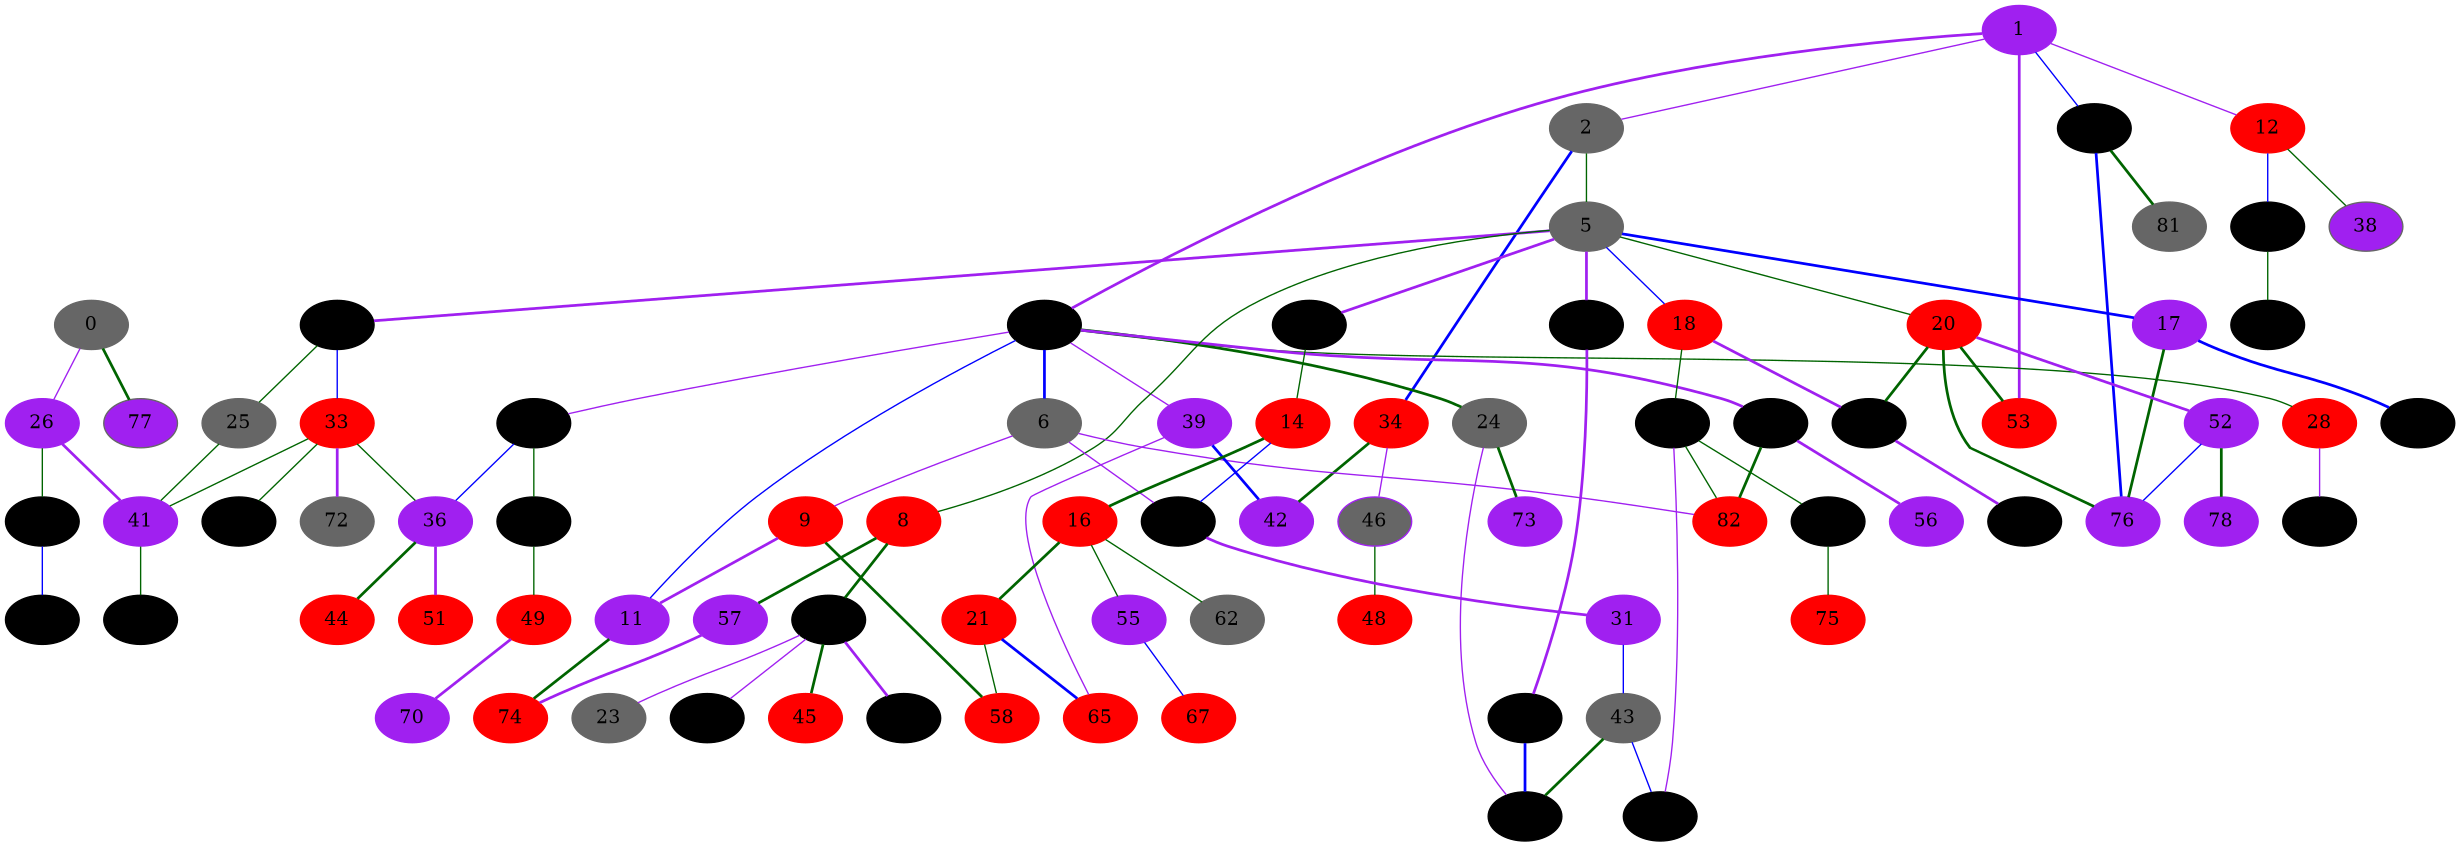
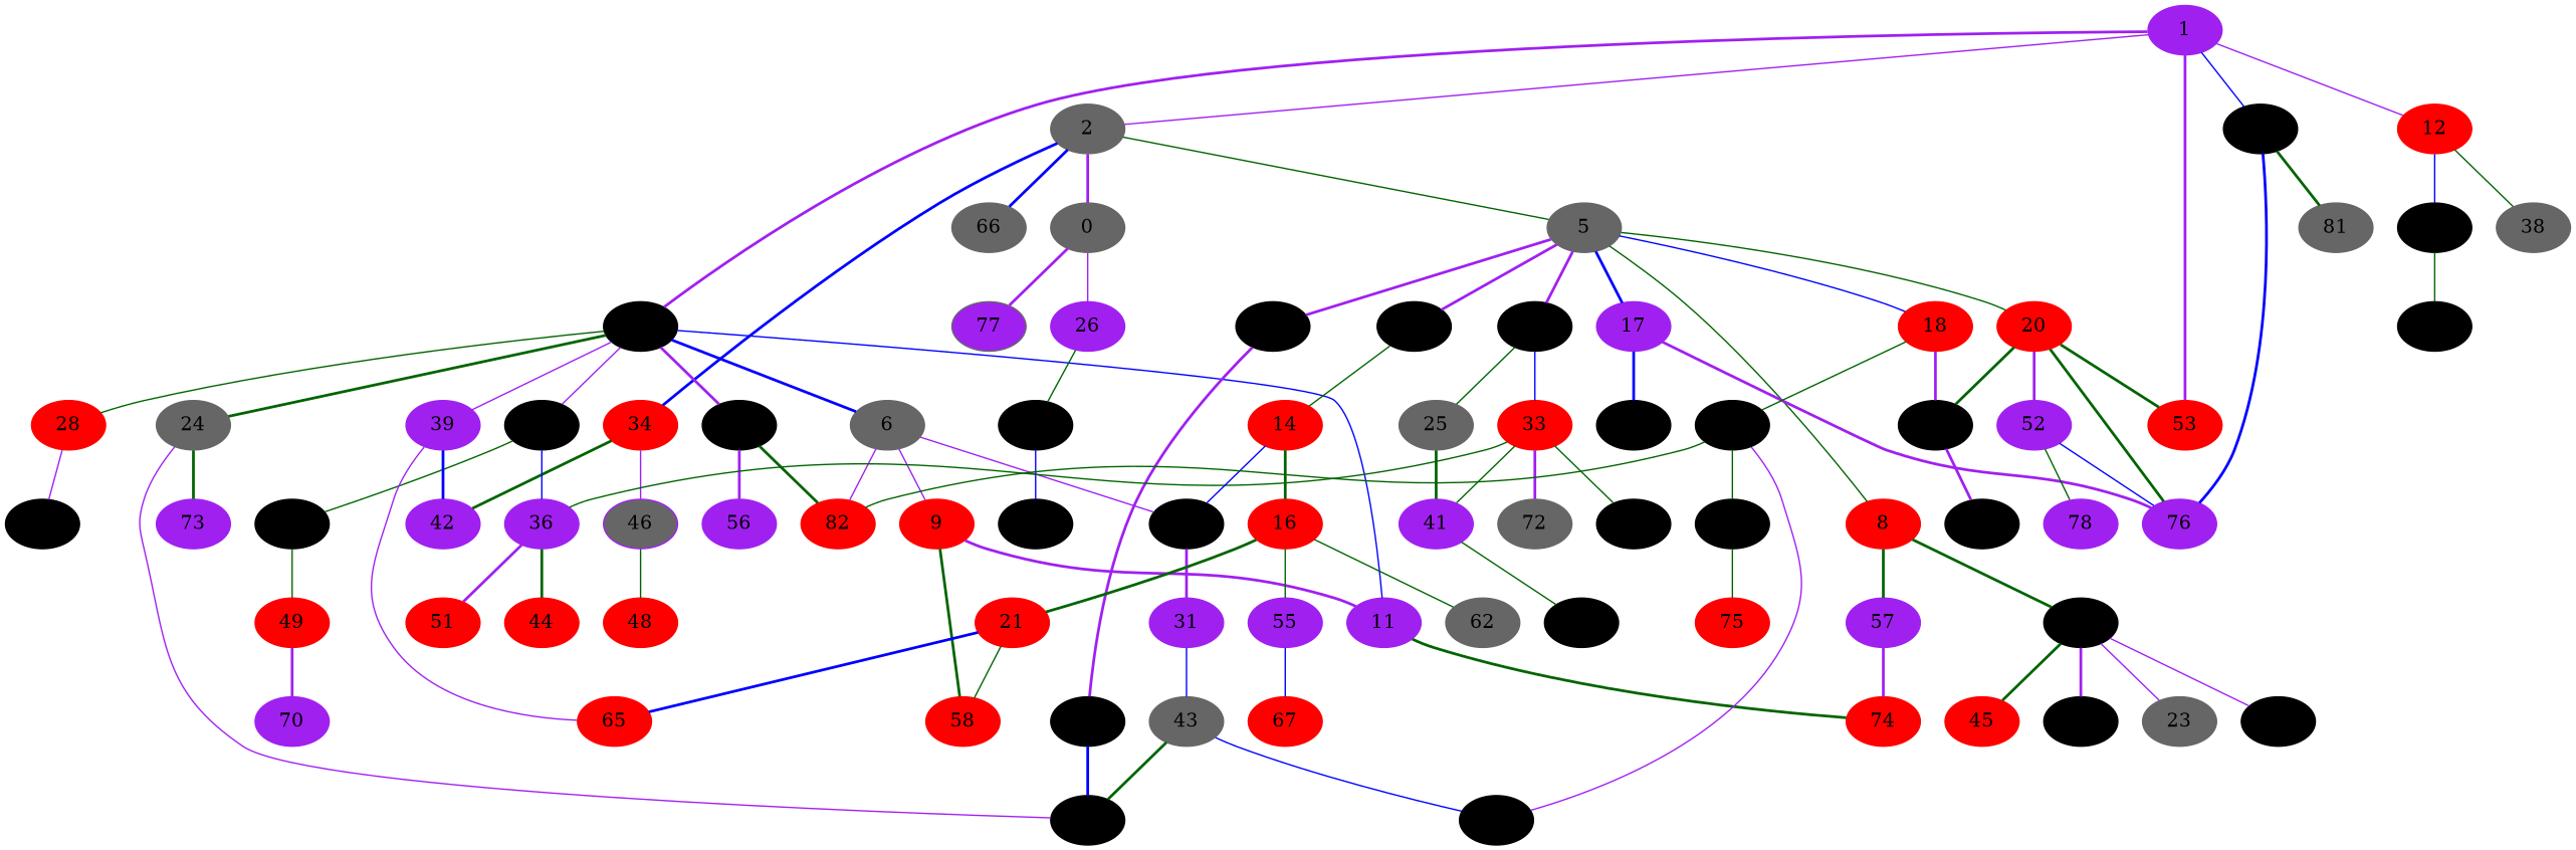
  graph {
    node [color=black style=filled]
    edge [color=darkgreen style=solid]
    1 [color=purple]
    2 [color=gray40]
    3
    12 [color=red]
    19
    53 [color=red]
    n7 [color=gray40 label=0]
    5 [color=gray40]
    34 [color=red]
+   66 [color=gray40]
    6 [color=gray40]
    11 [color=purple]
    15
    24 [color=gray40]
    28 [color=red]
    29
    39 [color=purple]
    13
-   38 [color=gray40 fillcolor=purple]
+   38 [color=gray40]
    76 [color=purple]
    81 [color=gray40]
    26 [color=purple]
    77 [color=gray40 fillcolor=purple]
    7
    8 [color=red]
    10
    17 [color=purple]
    18 [color=red]
    20 [color=red]
    37
    42 [color=purple]
    46 [color=purple fillcolor=gray40]
    9 [color=red]
    30
    82 [color=red]
    74 [color=red]
    27
    36 [color=purple]
    54
    73 [color=purple]
    68
    56 [color=purple]
    65 [color=red]
    41 [color=purple]
    47
    25 [color=gray40]
    33 [color=red]
    22
    57 [color=purple]
    14 [color=red]
    35
    40
    60
    52 [color=purple]
    50
    58 [color=red]
    31 [color=purple]
    61
    72 [color=gray40]
    23 [color=gray40]
    32
    45 [color=red]
    80
    16 [color=red]
    69
    21 [color=red]
    55 [color=purple]
    62 [color=gray40]
    49 [color=red]
    44 [color=red]
    51 [color=red]
    67 [color=red]
    63
    64
    71
    78 [color=purple]
    59
    79
    70 [color=purple]
    43 [color=gray40]
    48 [color=red]
    75 [color=red]
    1 -- 2 [color=purple]
    1 -- 3 [color=purple style=bold]
    1 -- 12 [color=purple]
    1 -- 19 [color=blue]
    1 -- 53 [color=purple style=bold]
+   2 -- n7 [color=purple style=bold]
    2 -- 5
    2 -- 34 [color=blue style=bold]
+   2 -- 66 [color=blue style=bold]
    3 -- 6 [color=blue style=bold]
    3 -- 11 [color=blue]
    3 -- 15 [color=purple]
    3 -- 24 [style=bold]
    3 -- 28
    3 -- 29 [color=purple style=bold]
    3 -- 39 [color=purple]
    12 -- 13 [color=blue]
    12 -- 38
    19 -- 76 [color=blue style=bold]
    19 -- 81 [style=bold]
    n7 -- 26 [color=purple]
-   n7 -- 77 [style=bold]
+   n7 -- 77 [color=purple style=bold]
    5 -- 7 [color=purple style=bold]
    5 -- 8
    5 -- 10 [color=purple style=bold]
    5 -- 17 [color=blue style=bold]
    5 -- 18 [color=blue]
    5 -- 20
    5 -- 37 [color=purple style=bold]
    34 -- 42 [style=bold]
    34 -- 46 [color=purple]
    6 -- 9 [color=purple]
    6 -- 30 [color=purple]
    6 -- 82 [color=purple]
    11 -- 74 [style=bold]
    15 -- 27
    15 -- 36 [color=blue]
    24 -- 54 [color=purple]
    24 -- 73 [style=bold]
    28 -- 68 [color=purple]
    29 -- 82 [style=bold]
    29 -- 56 [color=purple style=bold]
    39 -- 42 [color=blue style=bold]
    39 -- 65 [color=purple]
    13 -- 69
-   26 -- 41 [color=purple style=bold]
    26 -- 47
    7 -- 25
    7 -- 33 [color=blue]
    8 -- 22 [style=bold]
    8 -- 57 [style=bold]
    10 -- 14
-   17 -- 76 [style=bold]
+   17 -- 76 [color=purple style=bold]
    17 -- 35 [color=blue style=bold]
    18 -- 40
    18 -- 60 [color=purple style=bold]
    20 -- 53 [style=bold]
    20 -- 76 [style=bold]
    20 -- 60 [style=bold]
    20 -- 52 [color=purple style=bold]
    37 -- 50 [color=purple style=bold]
    46 -- 48
    9 -- 11 [color=purple style=bold]
    9 -- 58 [style=bold]
    30 -- 31 [color=purple style=bold]
    27 -- 49
    36 -- 44 [style=bold]
    36 -- 51 [color=purple style=bold]
    41 -- 59
    47 -- 79 [color=blue]
-   25 -- 41
+   25 -- 41 [style=bold]
    33 -- 36
    33 -- 41
    33 -- 61
    33 -- 72 [color=purple style=bold]
    22 -- 23 [color=purple]
    22 -- 32 [color=purple]
    22 -- 45 [style=bold]
    22 -- 80 [color=purple style=bold]
    57 -- 74 [color=purple style=bold]
    14 -- 30 [color=blue]
    14 -- 16 [style=bold]
    40 -- 82
    40 -- 63 [color=purple]
    40 -- 64
    60 -- 71 [color=purple style=bold]
    52 -- 76 [color=blue]
-   52 -- 78 [style=bold]
+   52 -- 78
    50 -- 54 [color=blue style=bold]
    31 -- 43 [color=blue]
    16 -- 21 [style=bold]
    16 -- 55
    16 -- 62
    21 -- 65 [color=blue style=bold]
    21 -- 58
    55 -- 67 [color=blue]
    49 -- 70 [color=purple style=bold]
    64 -- 75
    43 -- 54 [style=bold]
    43 -- 63 [color=blue]
  }
